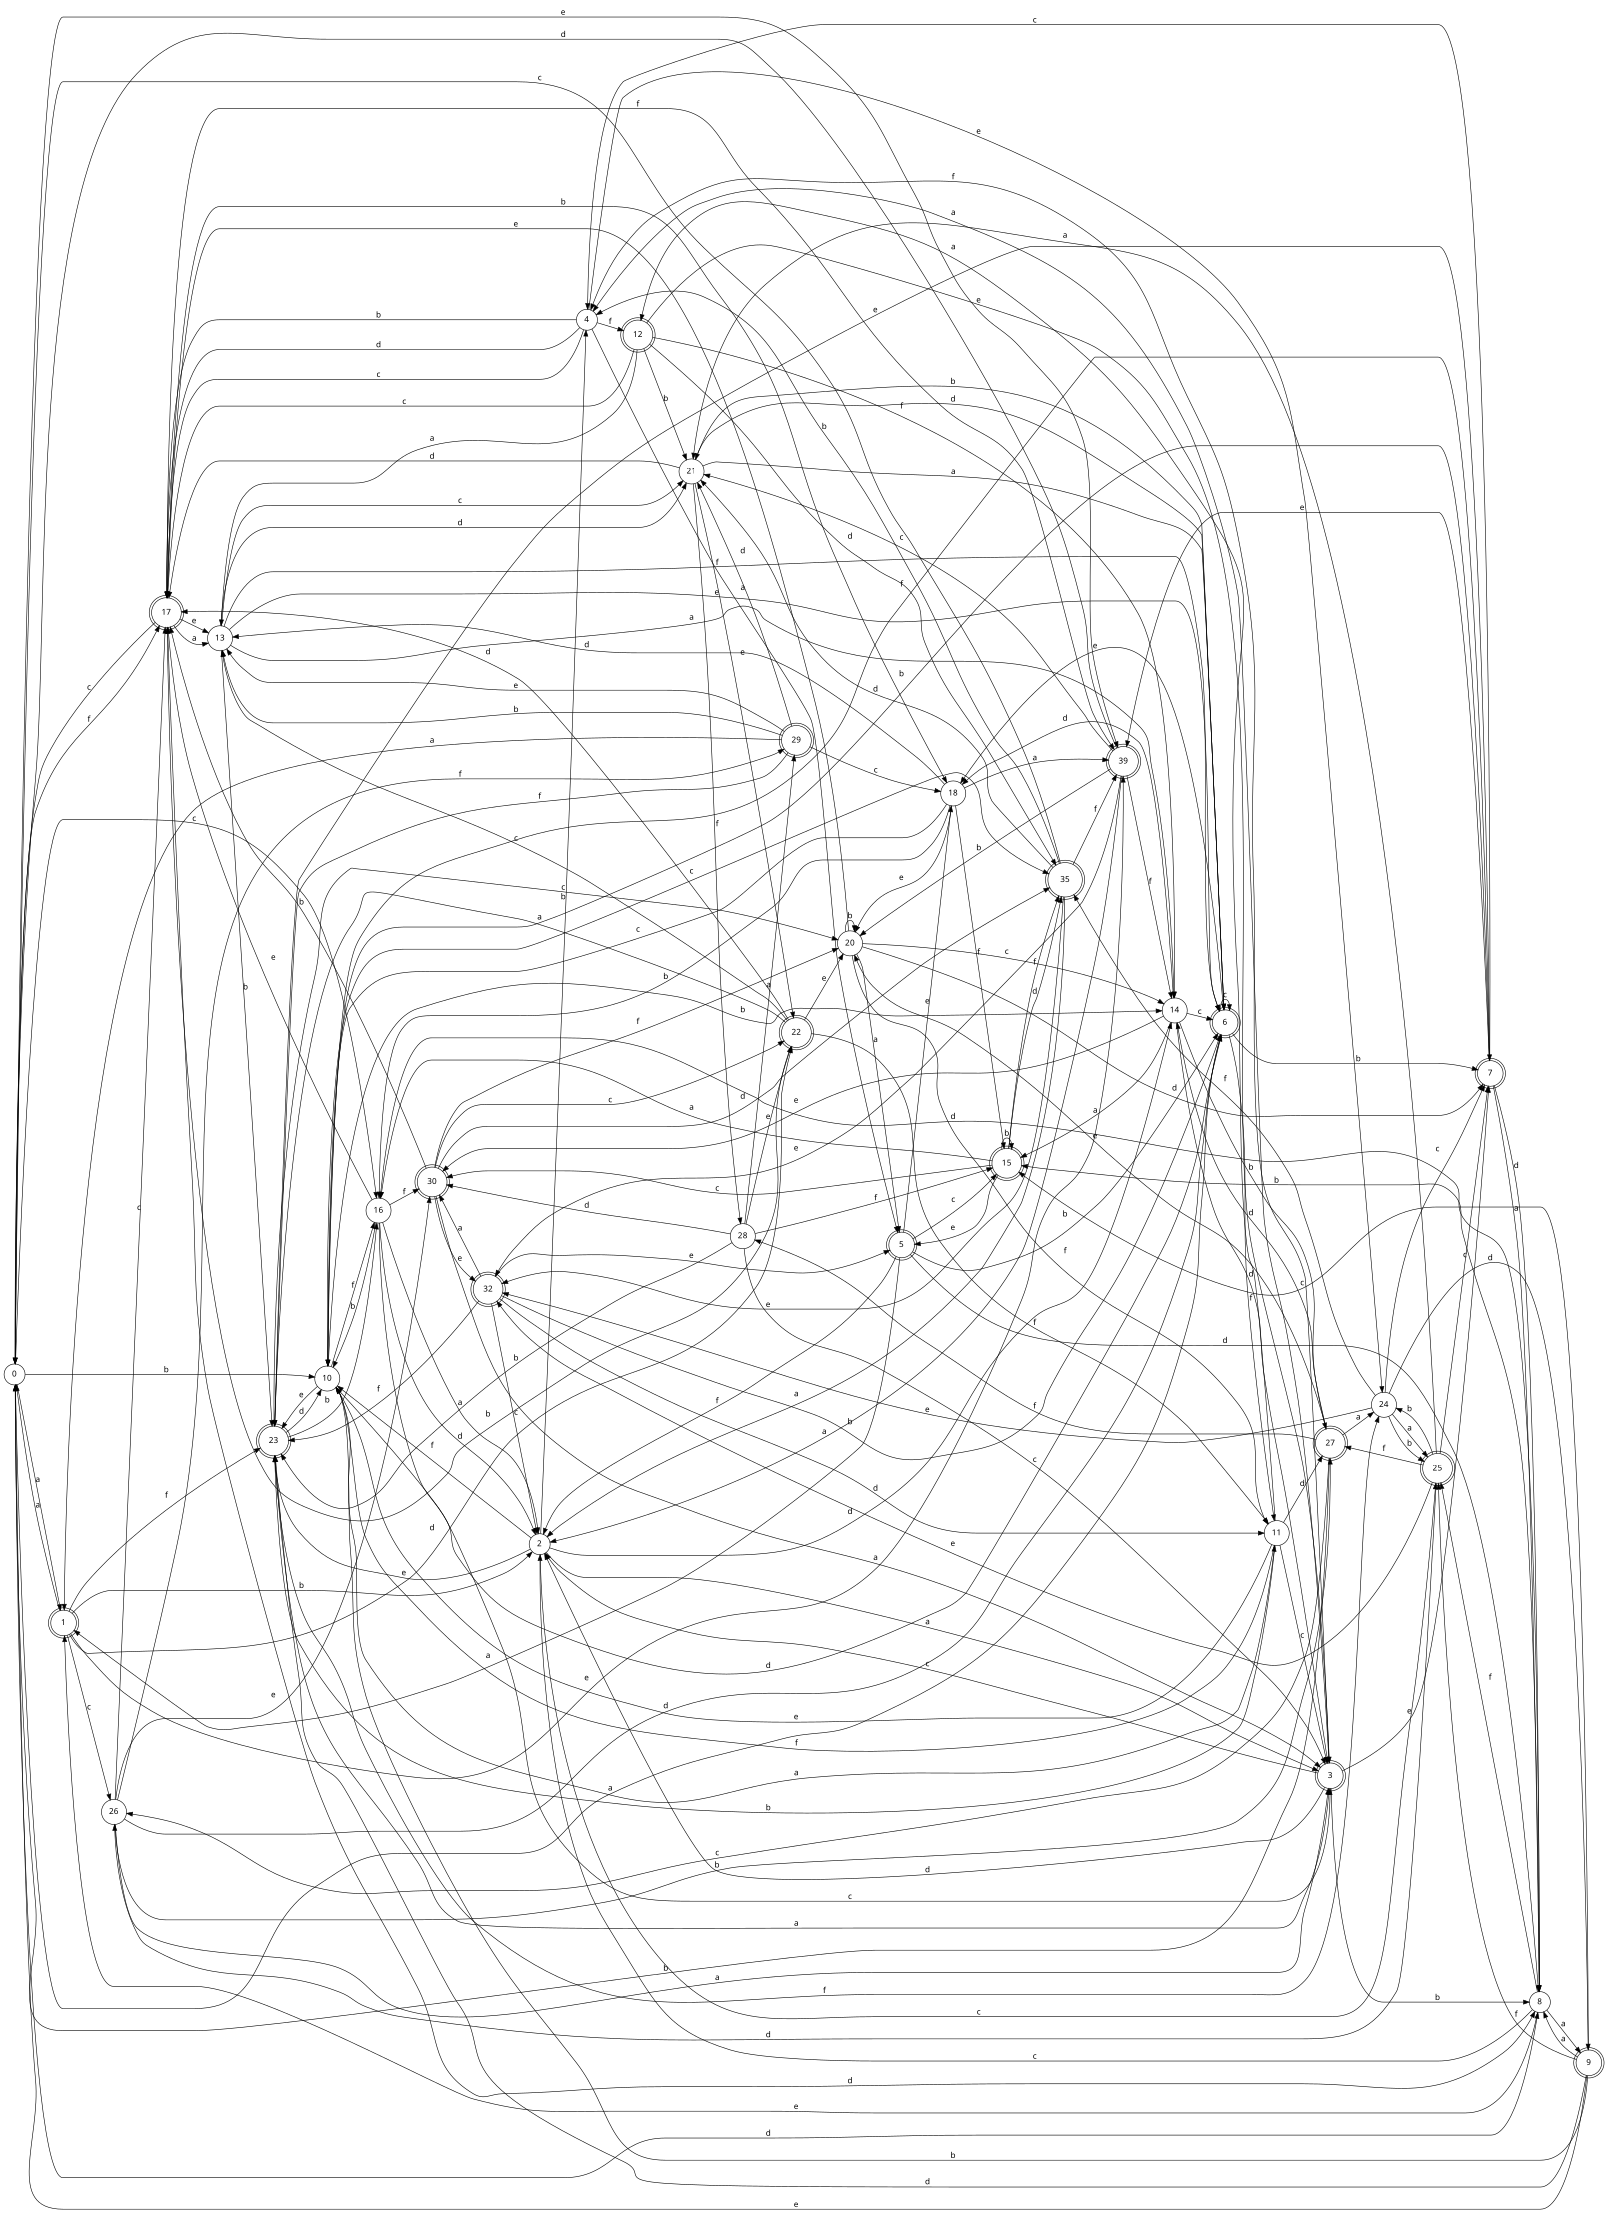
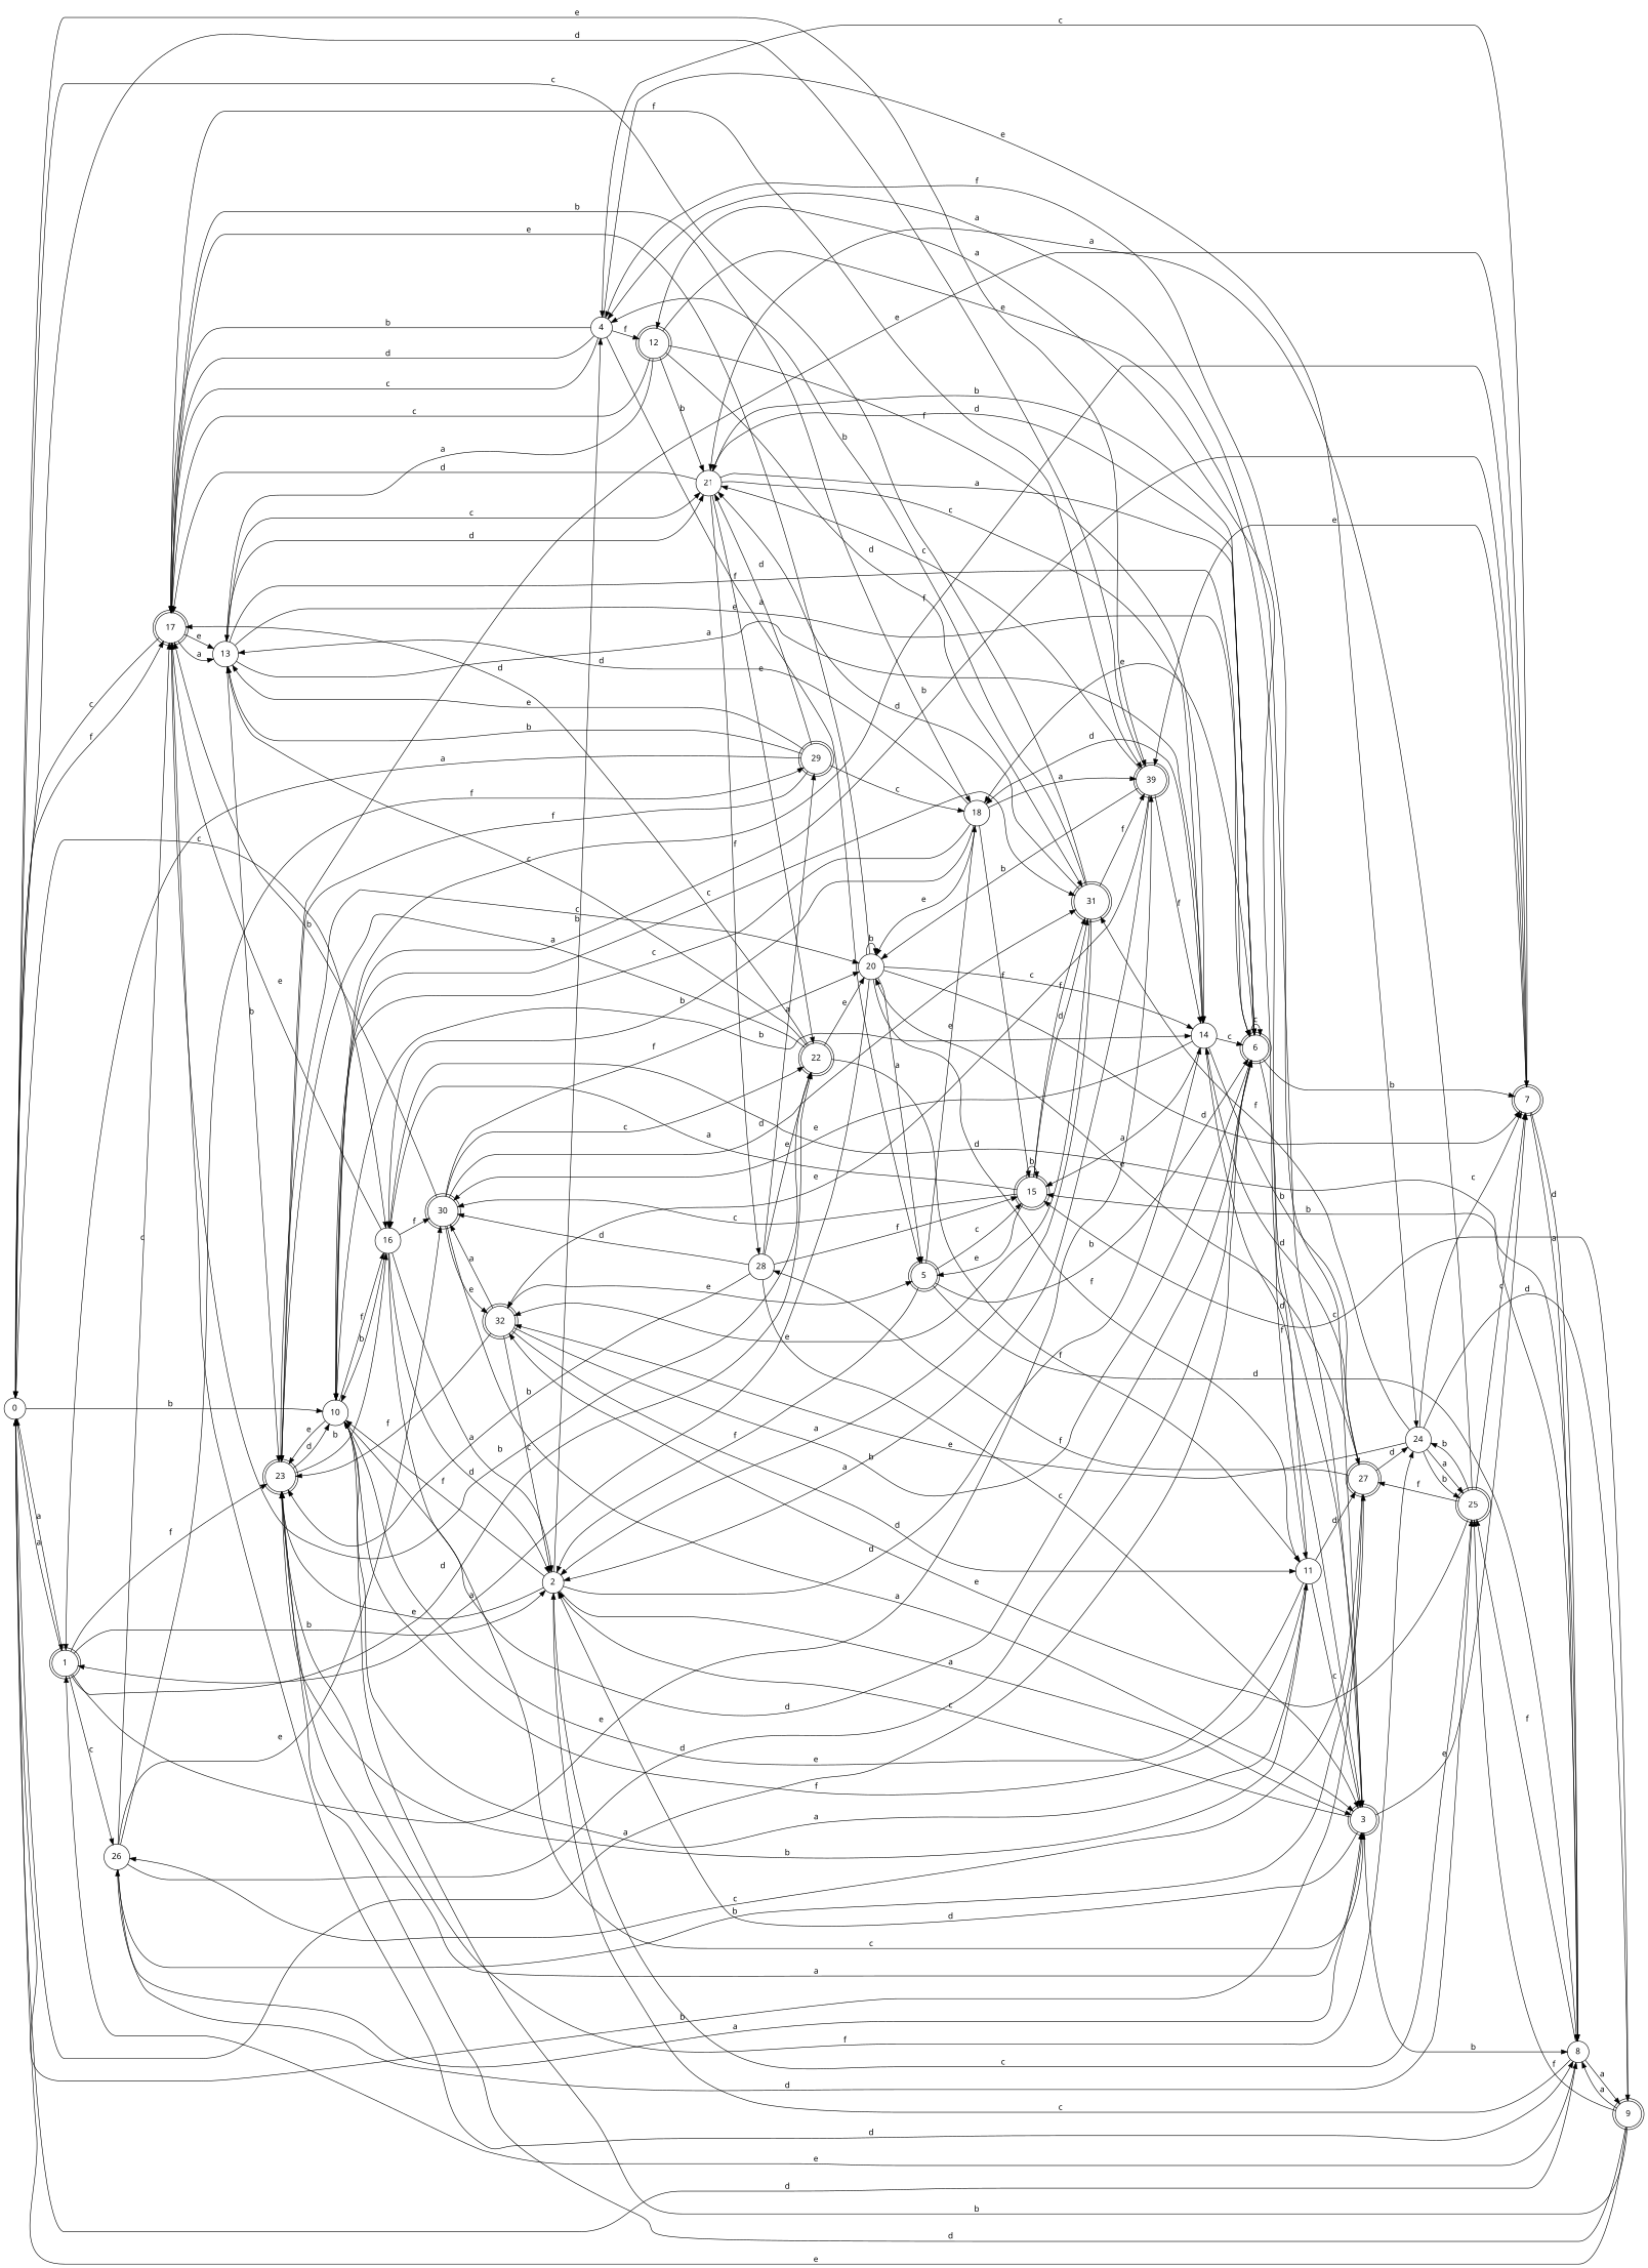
  digraph {
    fontname="Noto Sans"
    rankdir=LR
    node [color=black fillcolor=white fontname="Noto Sans" shape=doublecircle style="rounded,filled"]
    edge [fontname="Noto Sans"]
    n1 [label=0 shape=circle style=filled]
    n2 [label=1]
    n3 [label=8 shape=circle style=filled]
    n4 [label=10 shape=circle style=filled]
    n5 [label=16 shape=circle style=filled]
    n6 [label=17]
    n7 [label=39]
    n8 [label=2 shape=circle style=filled]
    n9 [label=22]
    n10 [label=23]
    n11 [label=26 shape=circle style=filled]
    n12 [label=25]
    n13 [label=15]
    n14 [label=9]
    n15 [label=14 shape=circle style=filled]
    n16 [label=6]
    n17 [label=11 shape=circle style=filled]
-   n18 [label=35]
+   n18 [label=31]
    n19 [label=3]
    n20 [label=30]
    n21 [label=18 shape=circle style=filled]
    n22 [label=13 shape=circle style=filled]
    n23 [label=21 shape=circle style=filled]
    n24 [label=20 shape=circle style=filled]
    n25 [label=32]
    n26 [label=4 shape=circle style=filled]
    n27 [label=7]
    n28 [label=24 shape=circle style=filled]
    n29 [label=27]
    n30 [label=29]
    n31 [label=5]
    n32 [label=12]
    n33 [label=28 shape=circle style=filled]
    n1 -> n2 [label=a]
    n1 -> n3 [label=d]
    n1 -> n4 [label=b]
    n1 -> n5 [label=c]
    n1 -> n6 [label=f]
    n1 -> n7 [label=e]
    n2 -> n1 [label=a]
    n2 -> n7 [label=e]
    n2 -> n8 [label=b]
    n2 -> n9 [label=d]
    n2 -> n10 [label=f]
    n2 -> n11 [label=c]
    n3 -> n2 [label=e]
    n3 -> n5 [label=d]
    n3 -> n8 [label=c]
    n3 -> n12 [label=f]
    n3 -> n13 [label=b]
    n3 -> n14 [label=a]
    n4 -> n5 [label=f]
    n4 -> n10 [label=e]
    n4 -> n15 [label=b]
    n4 -> n16 [label=d]
    n4 -> n17 [label=a]
    n4 -> n18 [label=c]
    n5 -> n4 [label=b]
    n5 -> n6 [label=e]
    n5 -> n8 [label=a]
    n5 -> n8 [label=d]
    n5 -> n19 [label=c]
    n5 -> n20 [label=f]
    n6 -> n1 [label=c]
    n6 -> n3 [label=d]
    n6 -> n7 [label=f]
    n6 -> n21 [label=b]
    n6 -> n22 [label=a]
    n6 -> n22 [label=e]
    n7 -> n1 [label=d]
    n7 -> n8 [label=a]
    n7 -> n15 [label=f]
    n7 -> n23 [label=c]
    n7 -> n24 [label=b]
    n7 -> n25 [label=e]
    n8 -> n4 [label=f]
    n8 -> n10 [label=e]
    n8 -> n12 [label=c]
    n8 -> n15 [label=d]
    n8 -> n19 [label=a]
    n8 -> n26 [label=b]
    n9 -> n6 [label=b]
    n9 -> n6 [label=d]
    n9 -> n10 [label=a]
    n9 -> n17 [label=f]
    n9 -> n22 [label=c]
    n9 -> n24 [label=e]
    n10 -> n4 [label=d]
    n10 -> n5 [label=b]
    n10 -> n19 [label=a]
    n10 -> n24 [label=c]
    n10 -> n27 [label=e]
    n10 -> n28 [label=f]
    n11 -> n6 [label=c]
    n11 -> n16 [label=d]
    n11 -> n19 [label=a]
    n11 -> n20 [label=e]
    n11 -> n29 [label=b]
    n11 -> n30 [label=f]
    n12 -> n11 [label=d]
    n12 -> n23 [label=a]
    n12 -> n25 [label=e]
    n12 -> n27 [label=c]
    n12 -> n28 [label=b]
    n12 -> n29 [label=f]
    n13 -> n5 [label=a]
    n13 -> n13 [label=b]
    n13 -> n18 [label=d]
    n13 -> n18 [label=f]
    n13 -> n20 [label=c]
    n13 -> n31 [label=e]
    n14 -> n1 [label=e]
    n14 -> n3 [label=a]
    n14 -> n4 [label=b]
    n14 -> n10 [label=d]
    n14 -> n12 [label=f]
    n14 -> n13 [label=c]
    n15 -> n13 [label=a]
    n15 -> n16 [label=c]
    n15 -> n19 [label=d]
    n15 -> n20 [label=e]
    n15 -> n21 [label=d]
    n15 -> n29 [label=b]
    n16 -> n1 [label=a]
    n16 -> n16 [label=c]
    n16 -> n17 [label=f]
    n16 -> n21 [label=e]
    n16 -> n23 [label=d]
    n16 -> n27 [label=b]
    n17 -> n4 [label=e]
    n17 -> n4 [label=f]
    n17 -> n10 [label=b]
    n17 -> n19 [label=c]
    n17 -> n29 [label=d]
    n17 -> n32 [label=a]
    n18 -> n1 [label=c]
    n18 -> n7 [label=f]
    n18 -> n8 [label=a]
    n18 -> n23 [label=d]
    n18 -> n25 [label=e]
    n18 -> n26 [label=b]
    n19 -> n3 [label=b]
    n19 -> n8 [label=c]
    n19 -> n8 [label=d]
    n19 -> n26 [label=a]
    n19 -> n26 [label=f]
    n19 -> n27 [label=e]
    n20 -> n6 [label=b]
    n20 -> n9 [label=c]
    n20 -> n18 [label=d]
    n20 -> n19 [label=a]
    n20 -> n24 [label=f]
    n20 -> n25 [label=e]
    n21 -> n4 [label=c]
    n21 -> n5 [label=b]
    n21 -> n7 [label=a]
    n21 -> n13 [label=f]
    n21 -> n22 [label=d]
    n21 -> n24 [label=e]
    n22 -> n10 [label=b]
    n22 -> n15 [label=a]
    n22 -> n16 [label=e]
    n22 -> n16 [label=f]
    n22 -> n23 [label=c]
    n22 -> n23 [label=d]
    n23 -> n6 [label=d]
    n23 -> n9 [label=e]
+   n23 -> n15 [label=c]
    n23 -> n16 [label=a]
    n23 -> n16 [label=b]
    n23 -> n33 [label=f]
    n24 -> n6 [label=e]
    n24 -> n15 [label=c]
    n24 -> n17 [label=f]
    n24 -> n24 [label=b]
    n24 -> n27 [label=d]
    n24 -> n31 [label=a]
    n25 -> n8 [label=c]
    n25 -> n10 [label=f]
    n25 -> n16 [label=b]
    n25 -> n17 [label=d]
    n25 -> n20 [label=a]
    n25 -> n31 [label=e]
    n26 -> n6 [label=b]
    n26 -> n6 [label=c]
    n26 -> n6 [label=d]
    n26 -> n28 [label=e]
    n26 -> n31 [label=a]
    n26 -> n32 [label=f]
    n27 -> n3 [label=a]
    n27 -> n3 [label=d]
    n27 -> n4 [label=b]
    n27 -> n4 [label=f]
    n27 -> n7 [label=e]
    n27 -> n26 [label=c]
    n28 -> n12 [label=a]
    n28 -> n12 [label=b]
    n28 -> n14 [label=d]
    n28 -> n18 [label=f]
    n28 -> n25 [label=e]
    n28 -> n27 [label=c]
    n29 -> n1 [label=b]
    n29 -> n11 [label=c]
    n29 -> n15 [label=d]
    n29 -> n24 [label=e]
-   n29 -> n28 [label=a]
+   n29 -> n28 [label=d]
    n29 -> n33 [label=f]
    n30 -> n2 [label=a]
    n30 -> n10 [label=f]
    n30 -> n21 [label=c]
    n30 -> n22 [label=b]
    n30 -> n22 [label=e]
    n30 -> n23 [label=d]
-   n31 -> n2 [label=a]
+   n24 -> n2 [label=a]
    n31 -> n3 [label=d]
    n31 -> n8 [label=f]
    n31 -> n13 [label=c]
    n31 -> n16 [label=b]
    n31 -> n21 [label=e]
    n32 -> n6 [label=c]
    n32 -> n15 [label=f]
    n32 -> n18 [label=d]
    n32 -> n19 [label=e]
    n32 -> n22 [label=a]
    n32 -> n23 [label=b]
    n33 -> n9 [label=e]
    n33 -> n10 [label=b]
    n33 -> n13 [label=f]
    n33 -> n19 [label=c]
    n33 -> n20 [label=d]
    n33 -> n30 [label=a]
  }
